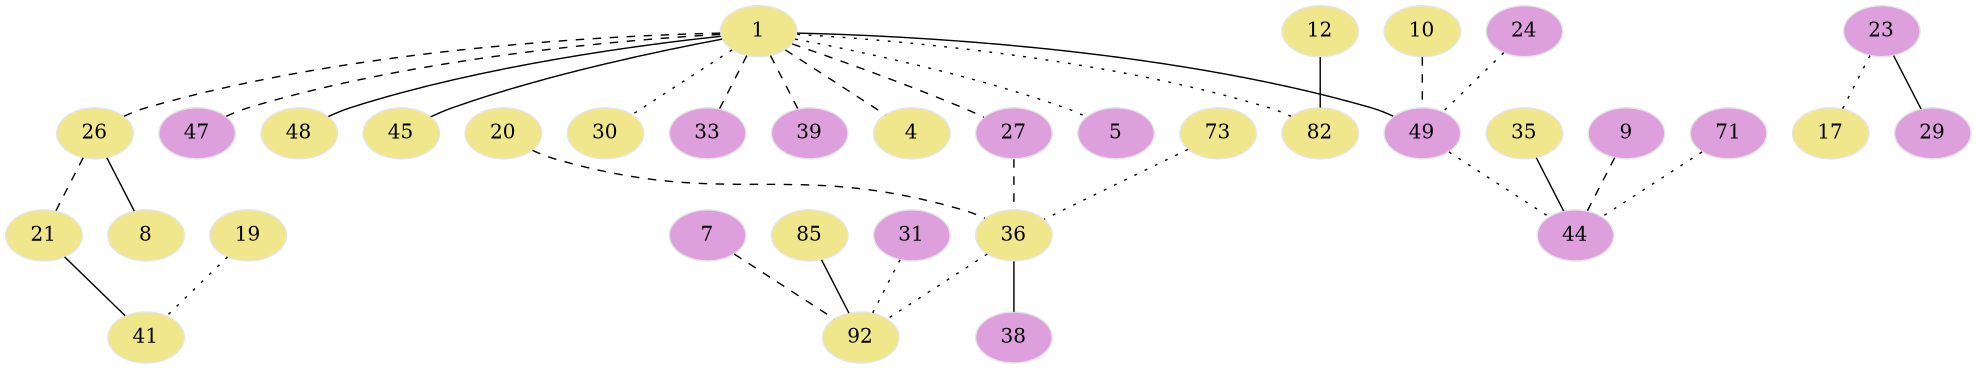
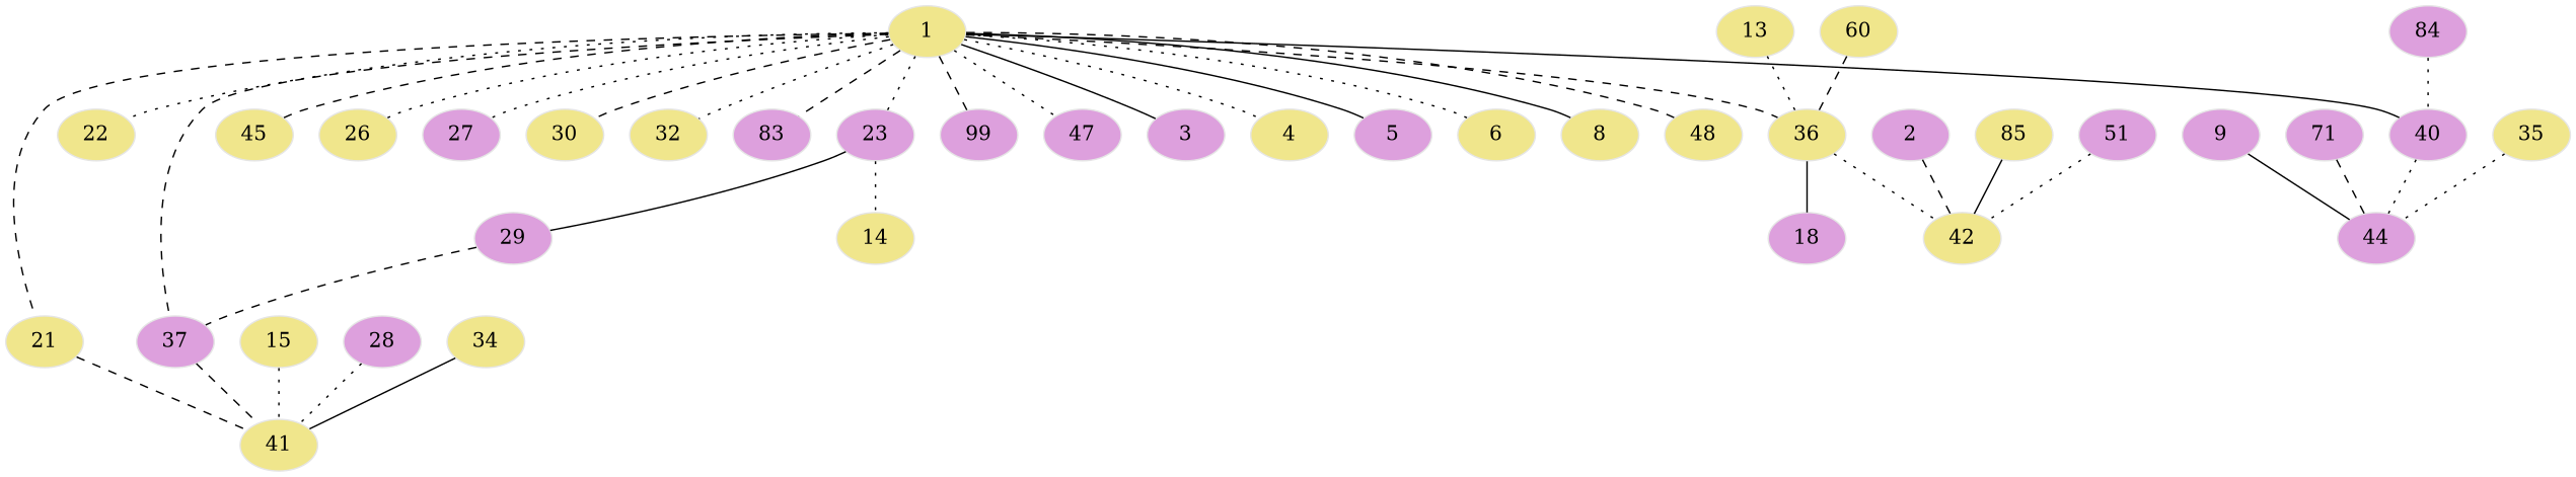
  graph {
    node [color=gray90 fillcolor=khaki style=filled]
    edge [style=dotted weight=1.0]
+   3 [fillcolor=plum]
    1
    4
    5 [fillcolor=plum]
+   6
    8
    n7 [label=48]
    21
+   22
    23 [fillcolor=plum]
    n11 [label=45]
    26
    27 [fillcolor=plum]
    30
-   32 [label=82]
-   33 [fillcolor=plum]
+   32
+   33 [fillcolor=plum label=83]
    36
-   39 [fillcolor=plum]
-   40 [fillcolor=plum label=49]
+   37 [fillcolor=plum]
+   39 [fillcolor=plum label=99]
+   40 [fillcolor=plum]
    n21 [fillcolor=plum label=47]
    41
-   14 [label=17]
+   14
    29 [fillcolor=plum]
    44 [fillcolor=plum]
    35
-   42 [label=92]
-   38 [fillcolor=plum]
-   7 [fillcolor=plum]
+   42
+   38 [fillcolor=plum label=18]
+   7 [fillcolor=plum label=2]
    9 [fillcolor=plum]
-   10
    n32 [fillcolor=plum label=71]
-   12
-   13 [label=73]
+   13
    n35 [label=85]
-   19
-   20
-   24 [fillcolor=plum]
-   31 [fillcolor=plum]
-   1 -- 4 [style=dashed]
-   1 -- 5
-   26 -- 8 [style=solid]
-   1 -- n7 [style=solid]
-   26 -- 21 [style=dashed]
-   1 -- n11 [style=solid]
-   1 -- 26 [style=dashed]
-   1 -- 27 [style=dashed]
-   1 -- 30
+   19 [label=15]
+   20 [label=60]
+   24 [fillcolor=plum label=84]
+   28 [fillcolor=plum]
+   31 [fillcolor=plum label=51]
+   34
+   1 -- 3 [style=solid]
+   1 -- 4
+   1 -- 5 [style=solid]
+   1 -- 6
+   1 -- 8 [style=solid]
+   1 -- n7 [style=dashed]
+   1 -- 21 [style=dashed]
+   1 -- 22
+   1 -- 23
+   1 -- n11 [style=dashed]
+   1 -- 26
+   1 -- 27
+   1 -- 30 [style=dashed]
    1 -- 32
    1 -- 33 [style=dashed]
-   27 -- 36 [style=dashed weight=2.0]
+   1 -- 36 [style=dashed weight=2.0]
+   1 -- 37 [style=dashed weight=2.0]
    1 -- 39 [style=dashed]
    1 -- 40 [style=solid]
-   1 -- n21 [style=dashed]
-   21 -- 41 [style=solid]
+   1 -- n21
+   21 -- 41 [style=dashed]
    23 -- 14
    23 -- 29 [style=solid]
    36 -- 42
    36 -- 38 [style=solid]
+   37 -- 41 [style=dashed]
    40 -- 44
-   35 -- 44 [style=solid]
+   29 -- 37 [style=dashed]
+   35 -- 44
    7 -- 42 [style=dashed]
-   9 -- 44 [style=dashed]
-   10 -- 40 [style=dashed]
-   n32 -- 44
-   12 -- 32 [style=solid]
+   9 -- 44 [style=solid]
+   n32 -- 44 [style=dashed]
    13 -- 36
    n35 -- 42 [style=solid]
    19 -- 41
    20 -- 36 [style=dashed]
    24 -- 40
+   28 -- 41
    31 -- 42
+   34 -- 41 [style=solid]
  }
